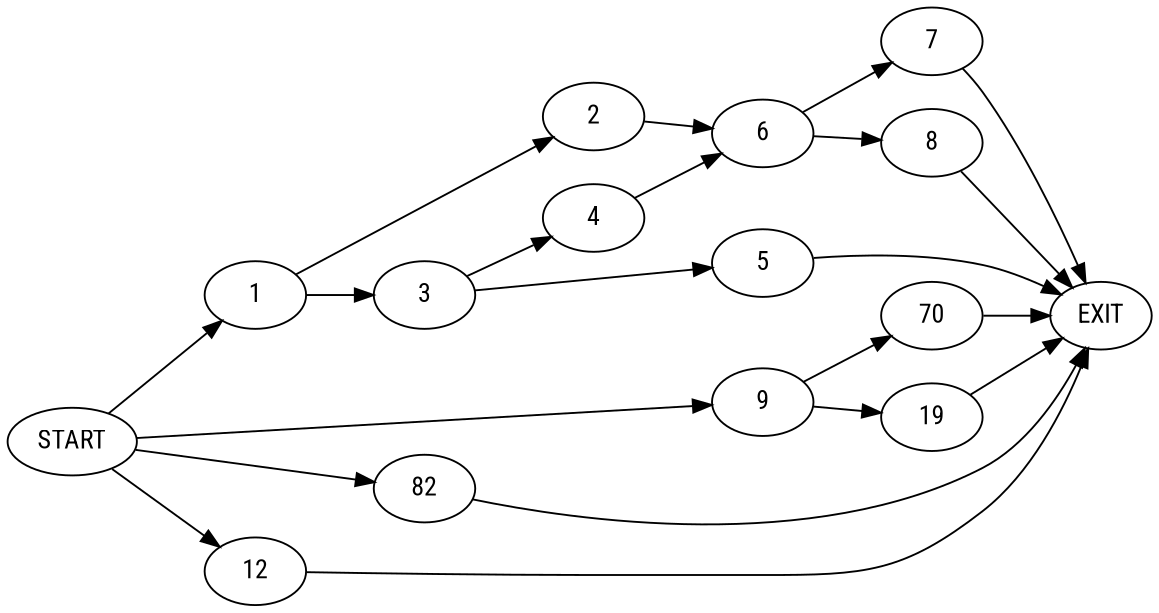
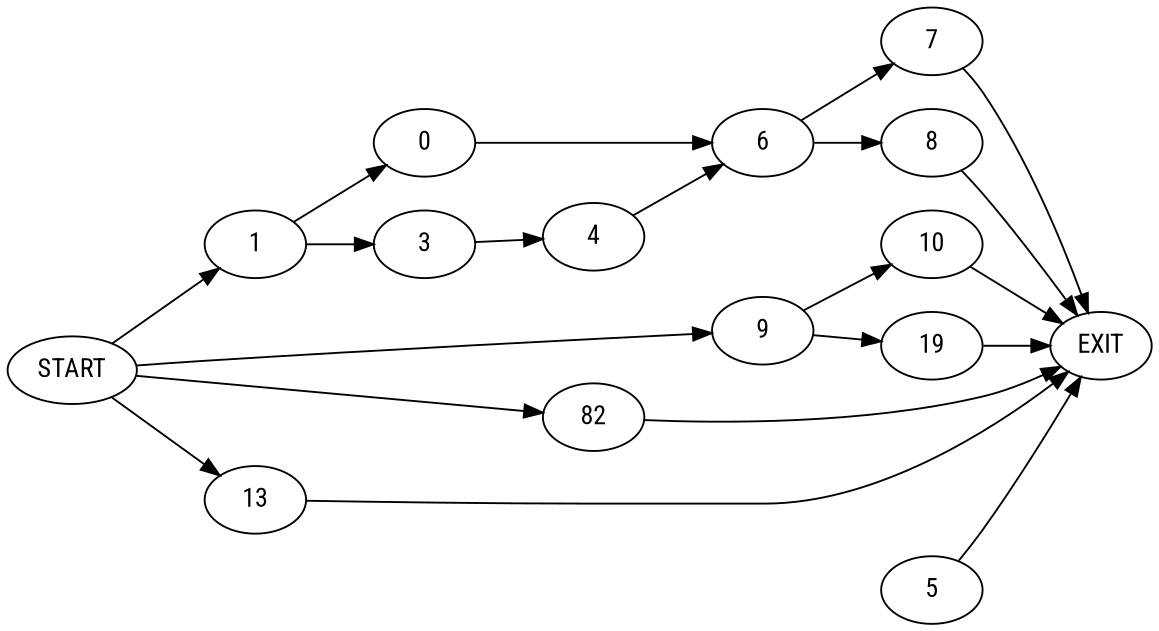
  digraph {
    fontname="Roboto Condensed"
    rankdir=LR
    node [fontname="Roboto Condensed"]
    edge [fontname="Roboto Condensed"]
    n1 [label=START]
    1
    9
    n4 [label=82]
-   13 [label=12]
-   2
+   13
+   2 [label=0]
    3
-   10 [label=70]
+   10
    n9 [label=19]
    n10 [label=EXIT]
    6
    4
    5
    7
    8
    n1 -> 1
    n1 -> 9
    n1 -> n4
    n1 -> 13
    1 -> 2
    1 -> 3
    9 -> 10
    9 -> n9
    n4 -> n10
    13 -> n10
    2 -> 6
    3 -> 4
-   3 -> 5
    10 -> n10
    n9 -> n10
    6 -> 7
    6 -> 8
    4 -> 6
    5 -> n10
    7 -> n10
    8 -> n10
  }
